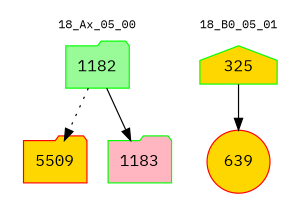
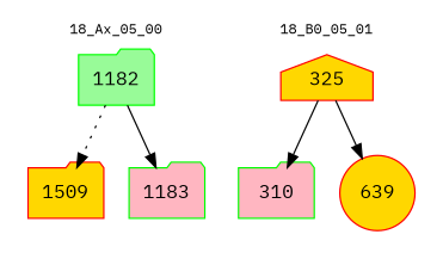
  digraph {
    fontname="IBM Plex Mono"
    node [color=green fillcolor=gold fontname="IBM Plex Mono" shape=folder style=filled]
    edge [color=black fontname="IBM Plex Mono" style=solid]
    n1 [fillcolor=palegreen label=1182]
-   n2 [color=red label=5509]
+   n2 [color=red label=1509]
    n3 [fillcolor=lightpink label=1183]
-   n4 [label=325 shape=house]
+   n4 [color=red label=325 shape=house]
+   n5 [fillcolor=lightpink label=310]
    n6 [color=red label=639 shape=circle]
    subgraph cluster_1 {
      color=white
      fontsize=10
      label="18_Ax_05_00"
      n1
      n2
      n3
    }
    subgraph cluster_2 {
      color=white
      fontsize=10
      label="18_B0_05_01"
      n4
+     n5
      n6
    }
    n1 -> n2 [style=dotted]
    n1 -> n3
+   n4 -> n5
    n4 -> n6
  }
